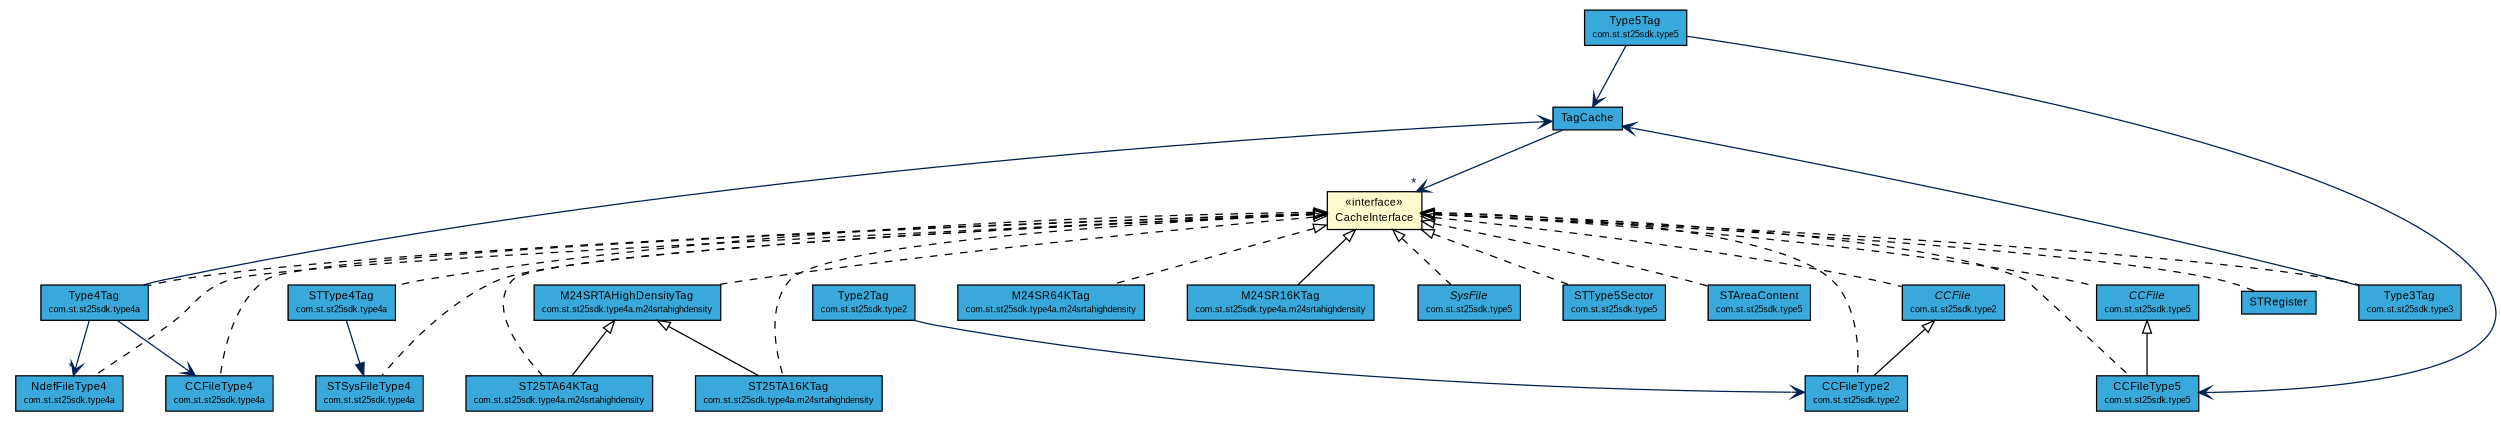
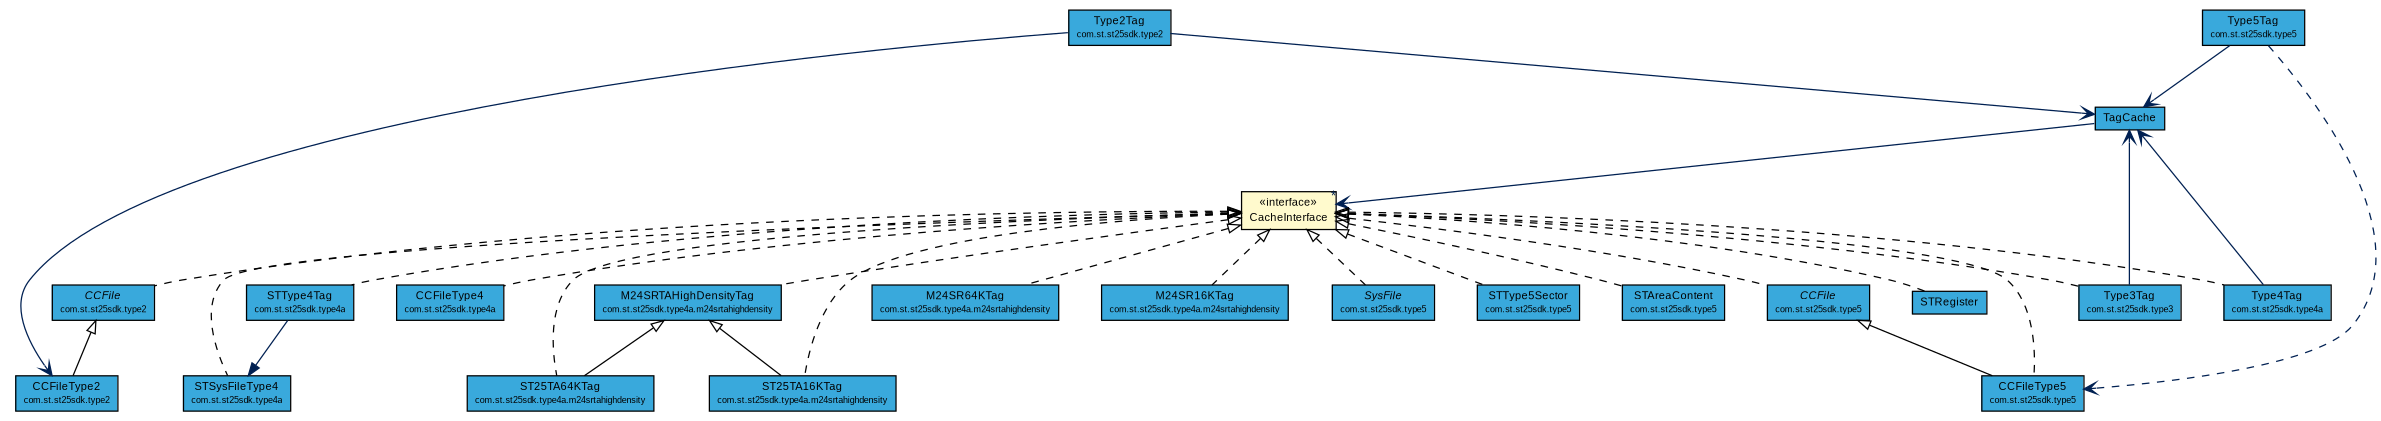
  digraph {
    nodesep=0.25
    ranksep=0.5
    node [fontcolor=black fontname=arial fontsize=9.0 shape=plaintext]
    edge [fontname=arial fontsize=10 headport=p labelfontname=arial labelfontsize=10 tailport=p arrowtail=empty dir=back style=dashed]
    n1 [label=<<table title="com.st.st25sdk.TagCache" border="0" cellborder="1" cellspacing="0" cellpadding="2" port="p" bgcolor="#39a9dc" href="./TagCache.html"> 		<tr><td><table border="0" cellspacing="0" cellpadding="1"> <tr><td align="center" balign="center"> TagCache </td></tr> 		</table></td></tr> 		</table>>]
    n2 [label=<<table title="com.st.st25sdk.CacheInterface" border="0" cellborder="1" cellspacing="0" cellpadding="2" port="p" bgcolor="lemonChiffon" href="./CacheInterface.html"> 		<tr><td><table border="0" cellspacing="0" cellpadding="1"> <tr><td align="center" balign="center"> &#171;interface&#187; </td></tr> <tr><td align="center" balign="center"> CacheInterface </td></tr> 		</table></td></tr> 		</table>>]
    n3 [label=<<table title="com.st.st25sdk.STRegister" border="0" cellborder="1" cellspacing="0" cellpadding="2" port="p" bgcolor="#39a9dc" href="./STRegister.html"> 		<tr><td><table border="0" cellspacing="0" cellpadding="1"> <tr><td align="center" balign="center"> STRegister </td></tr> 		</table></td></tr> 		</table>>]
    n4 [label=<<table title="com.st.st25sdk.type2.CCFileType2" border="0" cellborder="1" cellspacing="0" cellpadding="2" port="p" bgcolor="#39a9dc" href="./type2/CCFileType2.html"> 		<tr><td><table border="0" cellspacing="0" cellpadding="1"> <tr><td align="center" balign="center"> CCFileType2 </td></tr> <tr><td align="center" balign="center"><font point-size="7.0"> com.st.st25sdk.type2 </font></td></tr> 		</table></td></tr> 		</table>>]
    n5 [label=<<table title="com.st.st25sdk.type2.CCFile" border="0" cellborder="1" cellspacing="0" cellpadding="2" port="p" bgcolor="#39a9dc" href="./type2/CCFile.html"> 		<tr><td><table border="0" cellspacing="0" cellpadding="1"> <tr><td align="center" balign="center"><font face="arial italic"> CCFile </font></td></tr> <tr><td align="center" balign="center"><font point-size="7.0"> com.st.st25sdk.type2 </font></td></tr> 		</table></td></tr> 		</table>>]
    n6 [label=<<table title="com.st.st25sdk.type3.Type3Tag" border="0" cellborder="1" cellspacing="0" cellpadding="2" port="p" bgcolor="#39a9dc" href="./type3/Type3Tag.html"> 		<tr><td><table border="0" cellspacing="0" cellpadding="1"> <tr><td align="center" balign="center"> Type3Tag </td></tr> <tr><td align="center" balign="center"><font point-size="7.0"> com.st.st25sdk.type3 </font></td></tr> 		</table></td></tr> 		</table>>]
    n7 [label=<<table title="com.st.st25sdk.type4a.Type4Tag" border="0" cellborder="1" cellspacing="0" cellpadding="2" port="p" bgcolor="#39a9dc" href="./type4a/Type4Tag.html"> 		<tr><td><table border="0" cellspacing="0" cellpadding="1"> <tr><td align="center" balign="center"> Type4Tag </td></tr> <tr><td align="center" balign="center"><font point-size="7.0"> com.st.st25sdk.type4a </font></td></tr> 		</table></td></tr> 		</table>>]
    n8 [label=<<table title="com.st.st25sdk.type4a.STType4Tag" border="0" cellborder="1" cellspacing="0" cellpadding="2" port="p" bgcolor="#39a9dc" href="./type4a/STType4Tag.html"> 		<tr><td><table border="0" cellspacing="0" cellpadding="1"> <tr><td align="center" balign="center"> STType4Tag </td></tr> <tr><td align="center" balign="center"><font point-size="7.0"> com.st.st25sdk.type4a </font></td></tr> 		</table></td></tr> 		</table>>]
    n9 [label=<<table title="com.st.st25sdk.type4a.STSysFileType4" border="0" cellborder="1" cellspacing="0" cellpadding="2" port="p" bgcolor="#39a9dc" href="./type4a/STSysFileType4.html"> 		<tr><td><table border="0" cellspacing="0" cellpadding="1"> <tr><td align="center" balign="center"> STSysFileType4 </td></tr> <tr><td align="center" balign="center"><font point-size="7.0"> com.st.st25sdk.type4a </font></td></tr> 		</table></td></tr> 		</table>>]
-   n10 [label=<<table title="com.st.st25sdk.type4a.NdefFileType4" border="0" cellborder="1" cellspacing="0" cellpadding="2" port="p" bgcolor="#39a9dc" href="./type4a/NdefFileType4.html"> 		<tr><td><table border="0" cellspacing="0" cellpadding="1"> <tr><td align="center" balign="center"> NdefFileType4 </td></tr> <tr><td align="center" balign="center"><font point-size="7.0"> com.st.st25sdk.type4a </font></td></tr> 		</table></td></tr> 		</table>>]
    n11 [label=<<table title="com.st.st25sdk.type4a.CCFileType4" border="0" cellborder="1" cellspacing="0" cellpadding="2" port="p" bgcolor="#39a9dc" href="./type4a/CCFileType4.html"> 		<tr><td><table border="0" cellspacing="0" cellpadding="1"> <tr><td align="center" balign="center"> CCFileType4 </td></tr> <tr><td align="center" balign="center"><font point-size="7.0"> com.st.st25sdk.type4a </font></td></tr> 		</table></td></tr> 		</table>>]
    n12 [label=<<table title="com.st.st25sdk.type4a.m24srtahighdensity.ST25TA64KTag" border="0" cellborder="1" cellspacing="0" cellpadding="2" port="p" bgcolor="#39a9dc" href="./type4a/m24srtahighdensity/ST25TA64KTag.html"> 		<tr><td><table border="0" cellspacing="0" cellpadding="1"> <tr><td align="center" balign="center"> ST25TA64KTag </td></tr> <tr><td align="center" balign="center"><font point-size="7.0"> com.st.st25sdk.type4a.m24srtahighdensity </font></td></tr> 		</table></td></tr> 		</table>>]
    n13 [label=<<table title="com.st.st25sdk.type4a.m24srtahighdensity.ST25TA16KTag" border="0" cellborder="1" cellspacing="0" cellpadding="2" port="p" bgcolor="#39a9dc" href="./type4a/m24srtahighdensity/ST25TA16KTag.html"> 		<tr><td><table border="0" cellspacing="0" cellpadding="1"> <tr><td align="center" balign="center"> ST25TA16KTag </td></tr> <tr><td align="center" balign="center"><font point-size="7.0"> com.st.st25sdk.type4a.m24srtahighdensity </font></td></tr> 		</table></td></tr> 		</table>>]
    n14 [label=<<table title="com.st.st25sdk.type4a.m24srtahighdensity.M24SRTAHighDensityTag" border="0" cellborder="1" cellspacing="0" cellpadding="2" port="p" bgcolor="#39a9dc" href="./type4a/m24srtahighdensity/M24SRTAHighDensityTag.html"> 		<tr><td><table border="0" cellspacing="0" cellpadding="1"> <tr><td align="center" balign="center"> M24SRTAHighDensityTag </td></tr> <tr><td align="center" balign="center"><font point-size="7.0"> com.st.st25sdk.type4a.m24srtahighdensity </font></td></tr> 		</table></td></tr> 		</table>>]
    n15 [label=<<table title="com.st.st25sdk.type4a.m24srtahighdensity.M24SR64KTag" border="0" cellborder="1" cellspacing="0" cellpadding="2" port="p" bgcolor="#39a9dc" href="./type4a/m24srtahighdensity/M24SR64KTag.html"> 		<tr><td><table border="0" cellspacing="0" cellpadding="1"> <tr><td align="center" balign="center"> M24SR64KTag </td></tr> <tr><td align="center" balign="center"><font point-size="7.0"> com.st.st25sdk.type4a.m24srtahighdensity </font></td></tr> 		</table></td></tr> 		</table>>]
    n16 [label=<<table title="com.st.st25sdk.type4a.m24srtahighdensity.M24SR16KTag" border="0" cellborder="1" cellspacing="0" cellpadding="2" port="p" bgcolor="#39a9dc" href="./type4a/m24srtahighdensity/M24SR16KTag.html"> 		<tr><td><table border="0" cellspacing="0" cellpadding="1"> <tr><td align="center" balign="center"> M24SR16KTag </td></tr> <tr><td align="center" balign="center"><font point-size="7.0"> com.st.st25sdk.type4a.m24srtahighdensity </font></td></tr> 		</table></td></tr> 		</table>>]
    n17 [label=<<table title="com.st.st25sdk.type5.SysFile" border="0" cellborder="1" cellspacing="0" cellpadding="2" port="p" bgcolor="#39a9dc" href="./type5/SysFile.html"> 		<tr><td><table border="0" cellspacing="0" cellpadding="1"> <tr><td align="center" balign="center"><font face="arial italic"> SysFile </font></td></tr> <tr><td align="center" balign="center"><font point-size="7.0"> com.st.st25sdk.type5 </font></td></tr> 		</table></td></tr> 		</table>>]
    n18 [label=<<table title="com.st.st25sdk.type5.STType5Sector" border="0" cellborder="1" cellspacing="0" cellpadding="2" port="p" bgcolor="#39a9dc" href="./type5/STType5Sector.html"> 		<tr><td><table border="0" cellspacing="0" cellpadding="1"> <tr><td align="center" balign="center"> STType5Sector </td></tr> <tr><td align="center" balign="center"><font point-size="7.0"> com.st.st25sdk.type5 </font></td></tr> 		</table></td></tr> 		</table>>]
    n19 [label=<<table title="com.st.st25sdk.type5.STAreaContent" border="0" cellborder="1" cellspacing="0" cellpadding="2" port="p" bgcolor="#39a9dc" href="./type5/STAreaContent.html"> 		<tr><td><table border="0" cellspacing="0" cellpadding="1"> <tr><td align="center" balign="center"> STAreaContent </td></tr> <tr><td align="center" balign="center"><font point-size="7.0"> com.st.st25sdk.type5 </font></td></tr> 		</table></td></tr> 		</table>>]
    n20 [label=<<table title="com.st.st25sdk.type5.CCFileType5" border="0" cellborder="1" cellspacing="0" cellpadding="2" port="p" bgcolor="#39a9dc" href="./type5/CCFileType5.html"> 		<tr><td><table border="0" cellspacing="0" cellpadding="1"> <tr><td align="center" balign="center"> CCFileType5 </td></tr> <tr><td align="center" balign="center"><font point-size="7.0"> com.st.st25sdk.type5 </font></td></tr> 		</table></td></tr> 		</table>>]
    n21 [label=<<table title="com.st.st25sdk.type5.CCFile" border="0" cellborder="1" cellspacing="0" cellpadding="2" port="p" bgcolor="#39a9dc" href="./type5/CCFile.html"> 		<tr><td><table border="0" cellspacing="0" cellpadding="1"> <tr><td align="center" balign="center"><font face="arial italic"> CCFile </font></td></tr> <tr><td align="center" balign="center"><font point-size="7.0"> com.st.st25sdk.type5 </font></td></tr> 		</table></td></tr> 		</table>>]
    n22 [label=<<table title="com.st.st25sdk.type2.Type2Tag" border="0" cellborder="1" cellspacing="0" cellpadding="2" port="p" bgcolor="#39a9dc" href="./type2/Type2Tag.html"> 		<tr><td><table border="0" cellspacing="0" cellpadding="1"> <tr><td align="center" balign="center"> Type2Tag </td></tr> <tr><td align="center" balign="center"><font point-size="7.0"> com.st.st25sdk.type2 </font></td></tr> 		</table></td></tr> 		</table>>]
    n23 [label=<<table title="com.st.st25sdk.type5.Type5Tag" border="0" cellborder="1" cellspacing="0" cellpadding="2" port="p" bgcolor="#39a9dc" href="./type5/Type5Tag.html"> 		<tr><td><table border="0" cellspacing="0" cellpadding="1"> <tr><td align="center" balign="center"> Type5Tag </td></tr> <tr><td align="center" balign="center"><font point-size="7.0"> com.st.st25sdk.type5 </font></td></tr> 		</table></td></tr> 		</table>>]
    n1 -> n2 [arrowhead=open color="#002052" fontcolor="#002052" fontsize=10.0 headlabel="*" arrowtail="" dir="" style=""]
    n2 -> n3
-   n2 -> n4
    n2 -> n5
    n2 -> n6
    n2 -> n7
    n2 -> n8
    n2 -> n9
-   n2 -> n10
    n2 -> n11
    n2 -> n12
    n2 -> n13
    n2 -> n14
    n2 -> n15
-   n2 -> n16 [style=solid]
+   n2 -> n16
    n2 -> n17
    n2 -> n18
    n2 -> n19
    n2 -> n20
    n2 -> n21
    n5 -> n4 [style=""]
    n6 -> n1 [arrowhead=open color="#002052" fontcolor="#002052" fontsize=10.0 arrowtail="" dir="" style=""]
    n7 -> n1 [arrowhead=open color="#002052" fontcolor="#002052" fontsize=10.0 arrowtail="" dir="" style=""]
-   n7 -> n10 [arrowhead=open color="#002052" fontcolor="#002052" fontsize=10.0 headlabel="*" arrowtail="" dir="" style=""]
-   n7 -> n11 [arrowhead=open color="#002052" fontcolor="#002052" fontsize=10.0 arrowtail="" dir="" style=""]
    n8 -> n9 [arrowhead=normal color="#002052" fontcolor="#002052" fontsize=10.0 arrowtail="" dir="" style=""]
    n14 -> n12 [style=""]
    n14 -> n13 [style=""]
    n21 -> n20 [style=""]
+   n22 -> n1 [arrowhead=open color="#002052" fontcolor="#002052" fontsize=10.0 arrowtail="" dir="" style=""]
    n22 -> n4 [arrowhead=open color="#002052" fontcolor="#002052" fontsize=10.0 arrowtail="" dir="" style=""]
    n23 -> n1 [arrowhead=open color="#002052" fontcolor="#002052" fontsize=10.0 arrowtail="" dir="" style=""]
-   n23 -> n20 [arrowhead=open color="#002052" fontcolor="#002052" fontsize=10.0 arrowtail="" dir="" style=""]
+   n23 -> n20 [arrowhead=open color="#002052" fontcolor="#002052" fontsize=10.0 arrowtail="" dir=""]
  }
